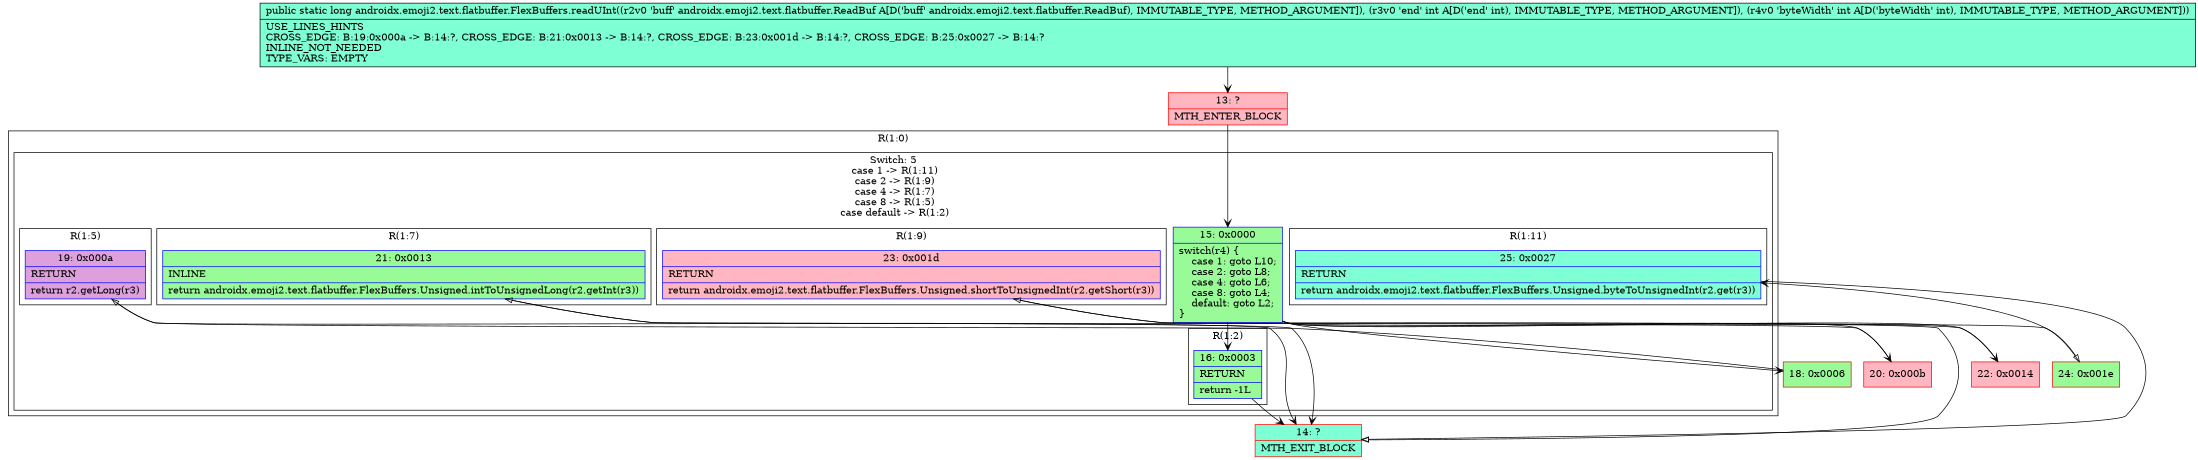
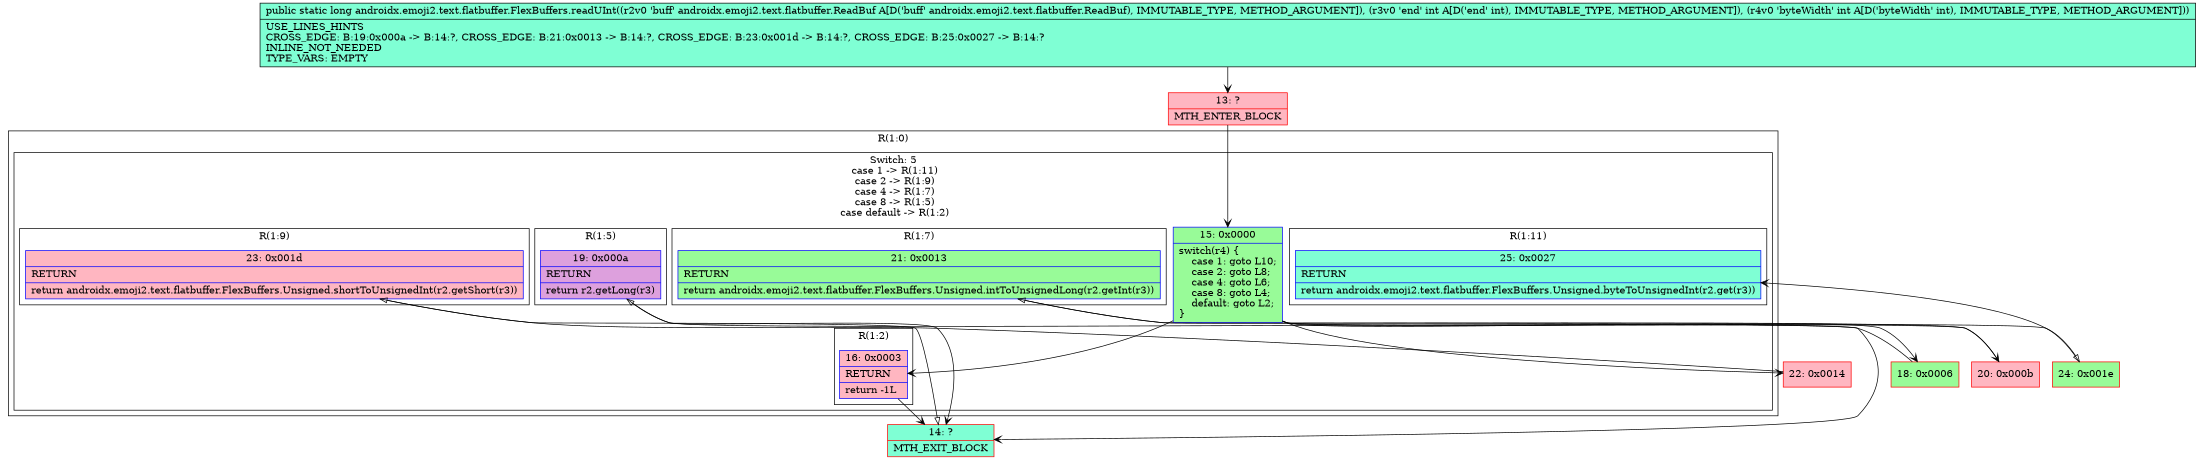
  digraph {
    node [color=blue fillcolor=lightpink shape=record style=filled]
    edge [arrowhead=vee]
    n1 [fillcolor=aquamarine label="{25\:\ 0x0027|RETURN\l|return androidx.emoji2.text.flatbuffer.FlexBuffers.Unsigned.byteToUnsignedInt(r2.get(r3))\l}"]
    n2 [label="{23\:\ 0x001d|RETURN\l|return androidx.emoji2.text.flatbuffer.FlexBuffers.Unsigned.shortToUnsignedInt(r2.getShort(r3))\l}"]
-   n3 [fillcolor=palegreen label="{21\:\ 0x0013|INLINE\l|return androidx.emoji2.text.flatbuffer.FlexBuffers.Unsigned.intToUnsignedLong(r2.getInt(r3))\l}"]
+   n3 [fillcolor=palegreen label="{21\:\ 0x0013|RETURN\l|return androidx.emoji2.text.flatbuffer.FlexBuffers.Unsigned.intToUnsignedLong(r2.getInt(r3))\l}"]
    n4 [fillcolor=plum label="{19\:\ 0x000a|RETURN\l|return r2.getLong(r3)\l}"]
-   n5 [fillcolor=palegreen label="{16\:\ 0x0003|RETURN\l|return \-1L\l}"]
+   n5 [label="{16\:\ 0x0003|RETURN\l|return \-1L\l}"]
    n6 [fillcolor=palegreen label="{15\:\ 0x0000|switch(r4) \{\l    case 1: goto L10;\l    case 2: goto L8;\l    case 4: goto L6;\l    case 8: goto L4;\l    default: goto L2;\l\}\l}"]
    n7 [color=red fillcolor=aquamarine label="{14\:\ ?|MTH_EXIT_BLOCK\l}"]
    n8 [color=red fillcolor=palegreen label="{18\:\ 0x0006}"]
    n9 [color=red label="{20\:\ 0x000b}"]
    n10 [color=red label="{22\:\ 0x0014}"]
    n11 [color=red fillcolor=palegreen label="{24\:\ 0x001e}"]
    n12 [color=red label="{13\:\ ?|MTH_ENTER_BLOCK\l}"]
    n13 [fillcolor=aquamarine label="{public static long androidx.emoji2.text.flatbuffer.FlexBuffers.readUInt((r2v0 'buff' androidx.emoji2.text.flatbuffer.ReadBuf A[D('buff' androidx.emoji2.text.flatbuffer.ReadBuf), IMMUTABLE_TYPE, METHOD_ARGUMENT]), (r3v0 'end' int A[D('end' int), IMMUTABLE_TYPE, METHOD_ARGUMENT]), (r4v0 'byteWidth' int A[D('byteWidth' int), IMMUTABLE_TYPE, METHOD_ARGUMENT]))  | USE_LINES_HINTS\lCROSS_EDGE: B:19:0x000a \-\> B:14:?, CROSS_EDGE: B:21:0x0013 \-\> B:14:?, CROSS_EDGE: B:23:0x001d \-\> B:14:?, CROSS_EDGE: B:25:0x0027 \-\> B:14:?\lINLINE_NOT_NEEDED\lTYPE_VARS: EMPTY\l}" color=""]
    subgraph cluster_1 {
      label="R(1:0)"
      subgraph cluster_2 {
        label="Switch: 5\n case 1 -> R(1:11)\n case 2 -> R(1:9)\n case 4 -> R(1:7)\n case 8 -> R(1:5)\n case default -> R(1:2)"
        n6
        subgraph cluster_3 {
          label="R(1:11)"
          n1
        }
        subgraph cluster_4 {
          label="R(1:9)"
          n2
        }
        subgraph cluster_5 {
          label="R(1:7)"
          n3
        }
        subgraph cluster_6 {
          label="R(1:5)"
          n4
        }
        subgraph cluster_7 {
          label="R(1:2)"
          n5
        }
      }
    }
-   n1 -> n7 [arrowhead=onormal]
    n2 -> n7 [arrowhead=onormal]
    n3 -> n7
    n4 -> n7
    n5 -> n7
    n6 -> n5
    n6 -> n8
    n6 -> n9
    n6 -> n10
    n6 -> n11 [arrowhead=onormal]
    n8 -> n4 [arrowhead=onormal]
    n9 -> n3 [arrowhead=onormal]
    n10 -> n2 [arrowhead=onormal]
    n11 -> n1
    n12 -> n6
    n13 -> n12
  }
